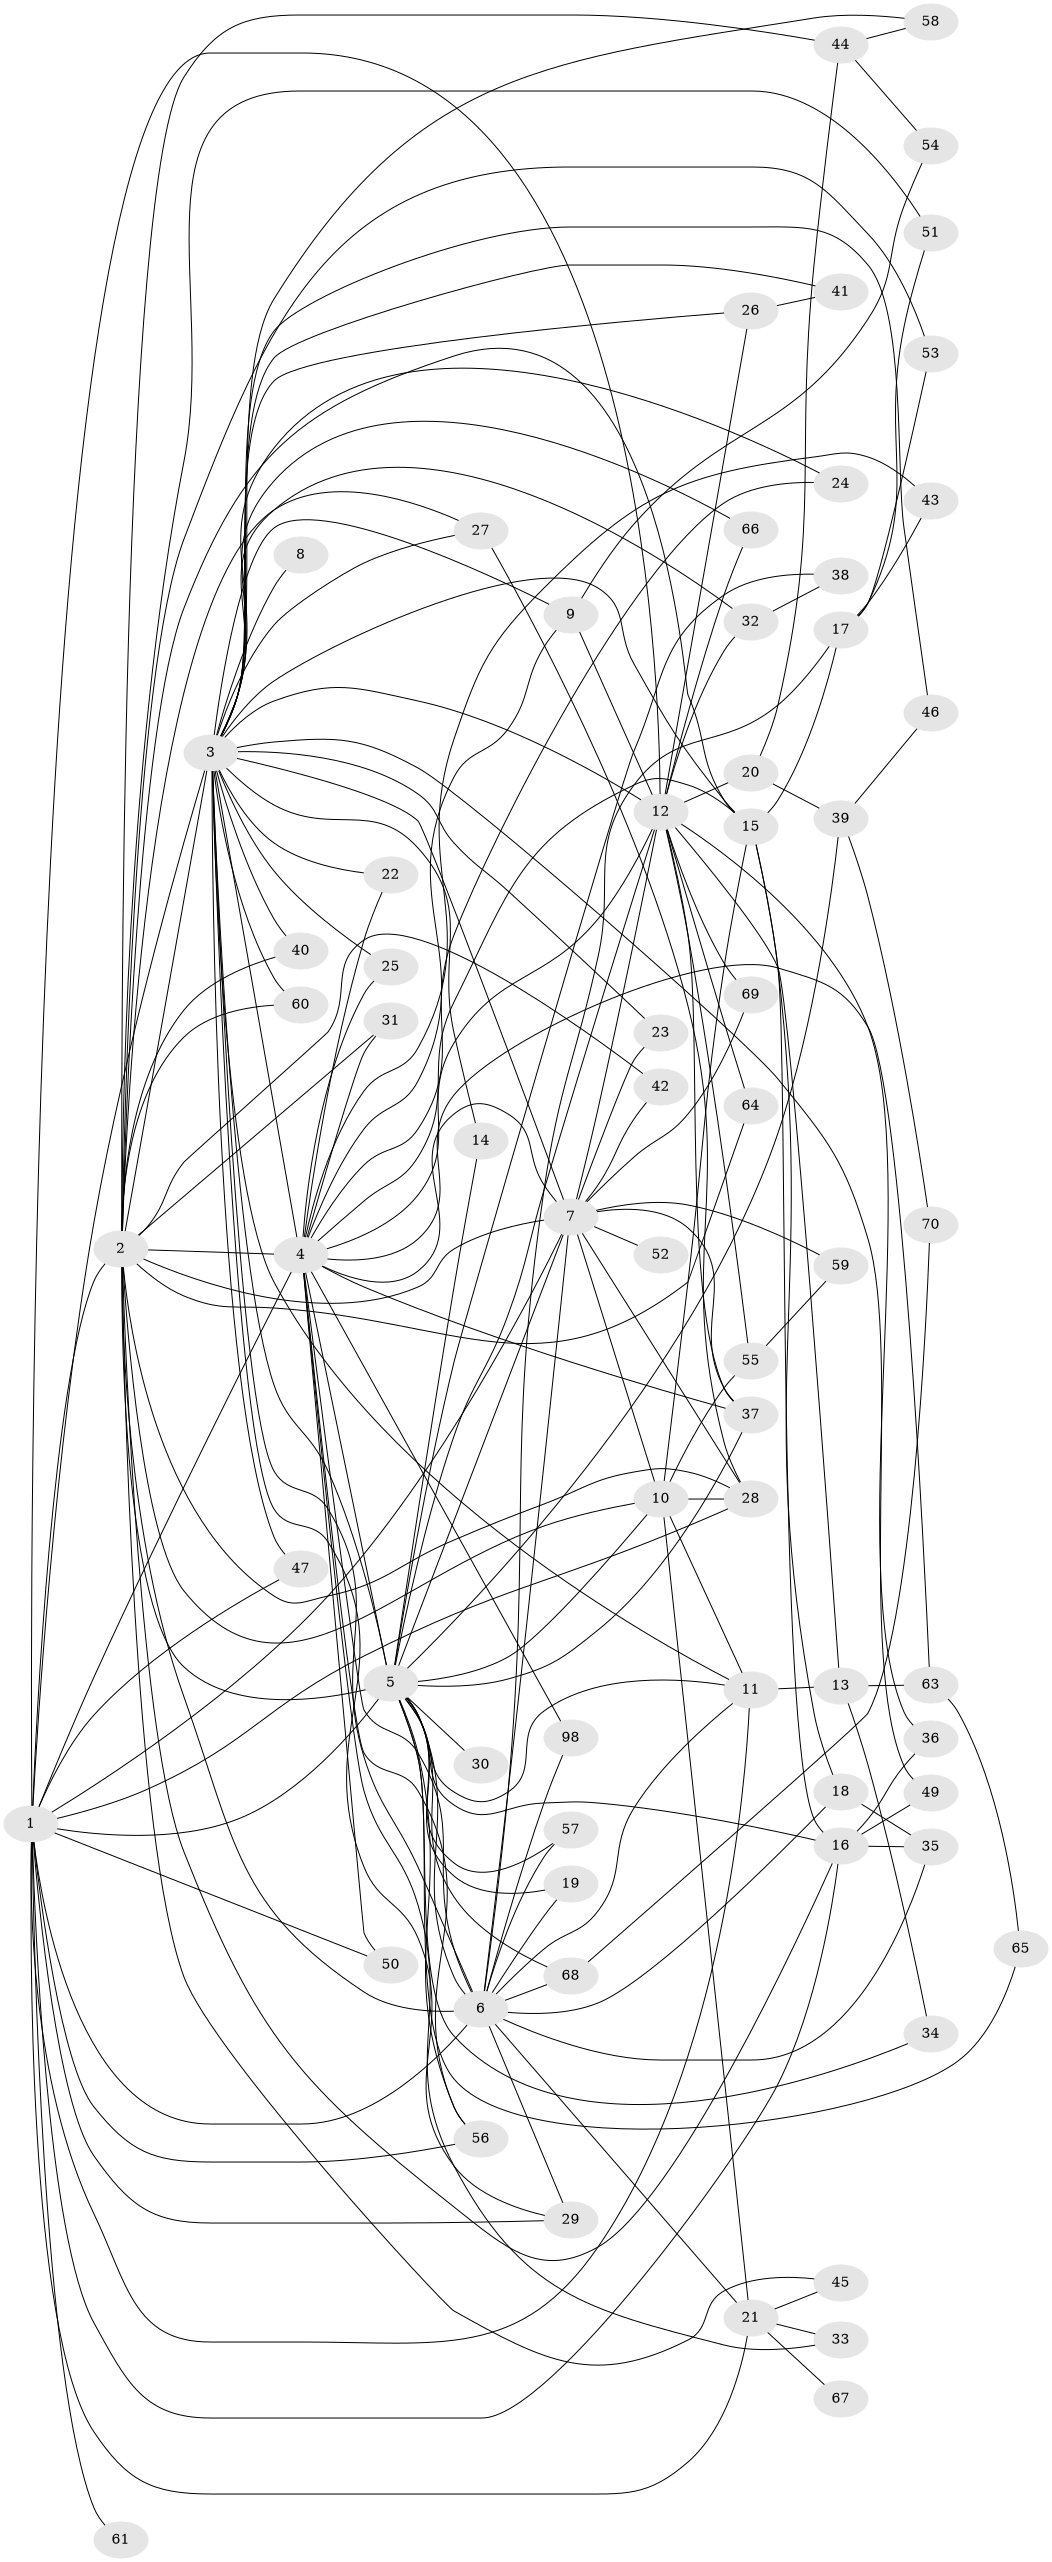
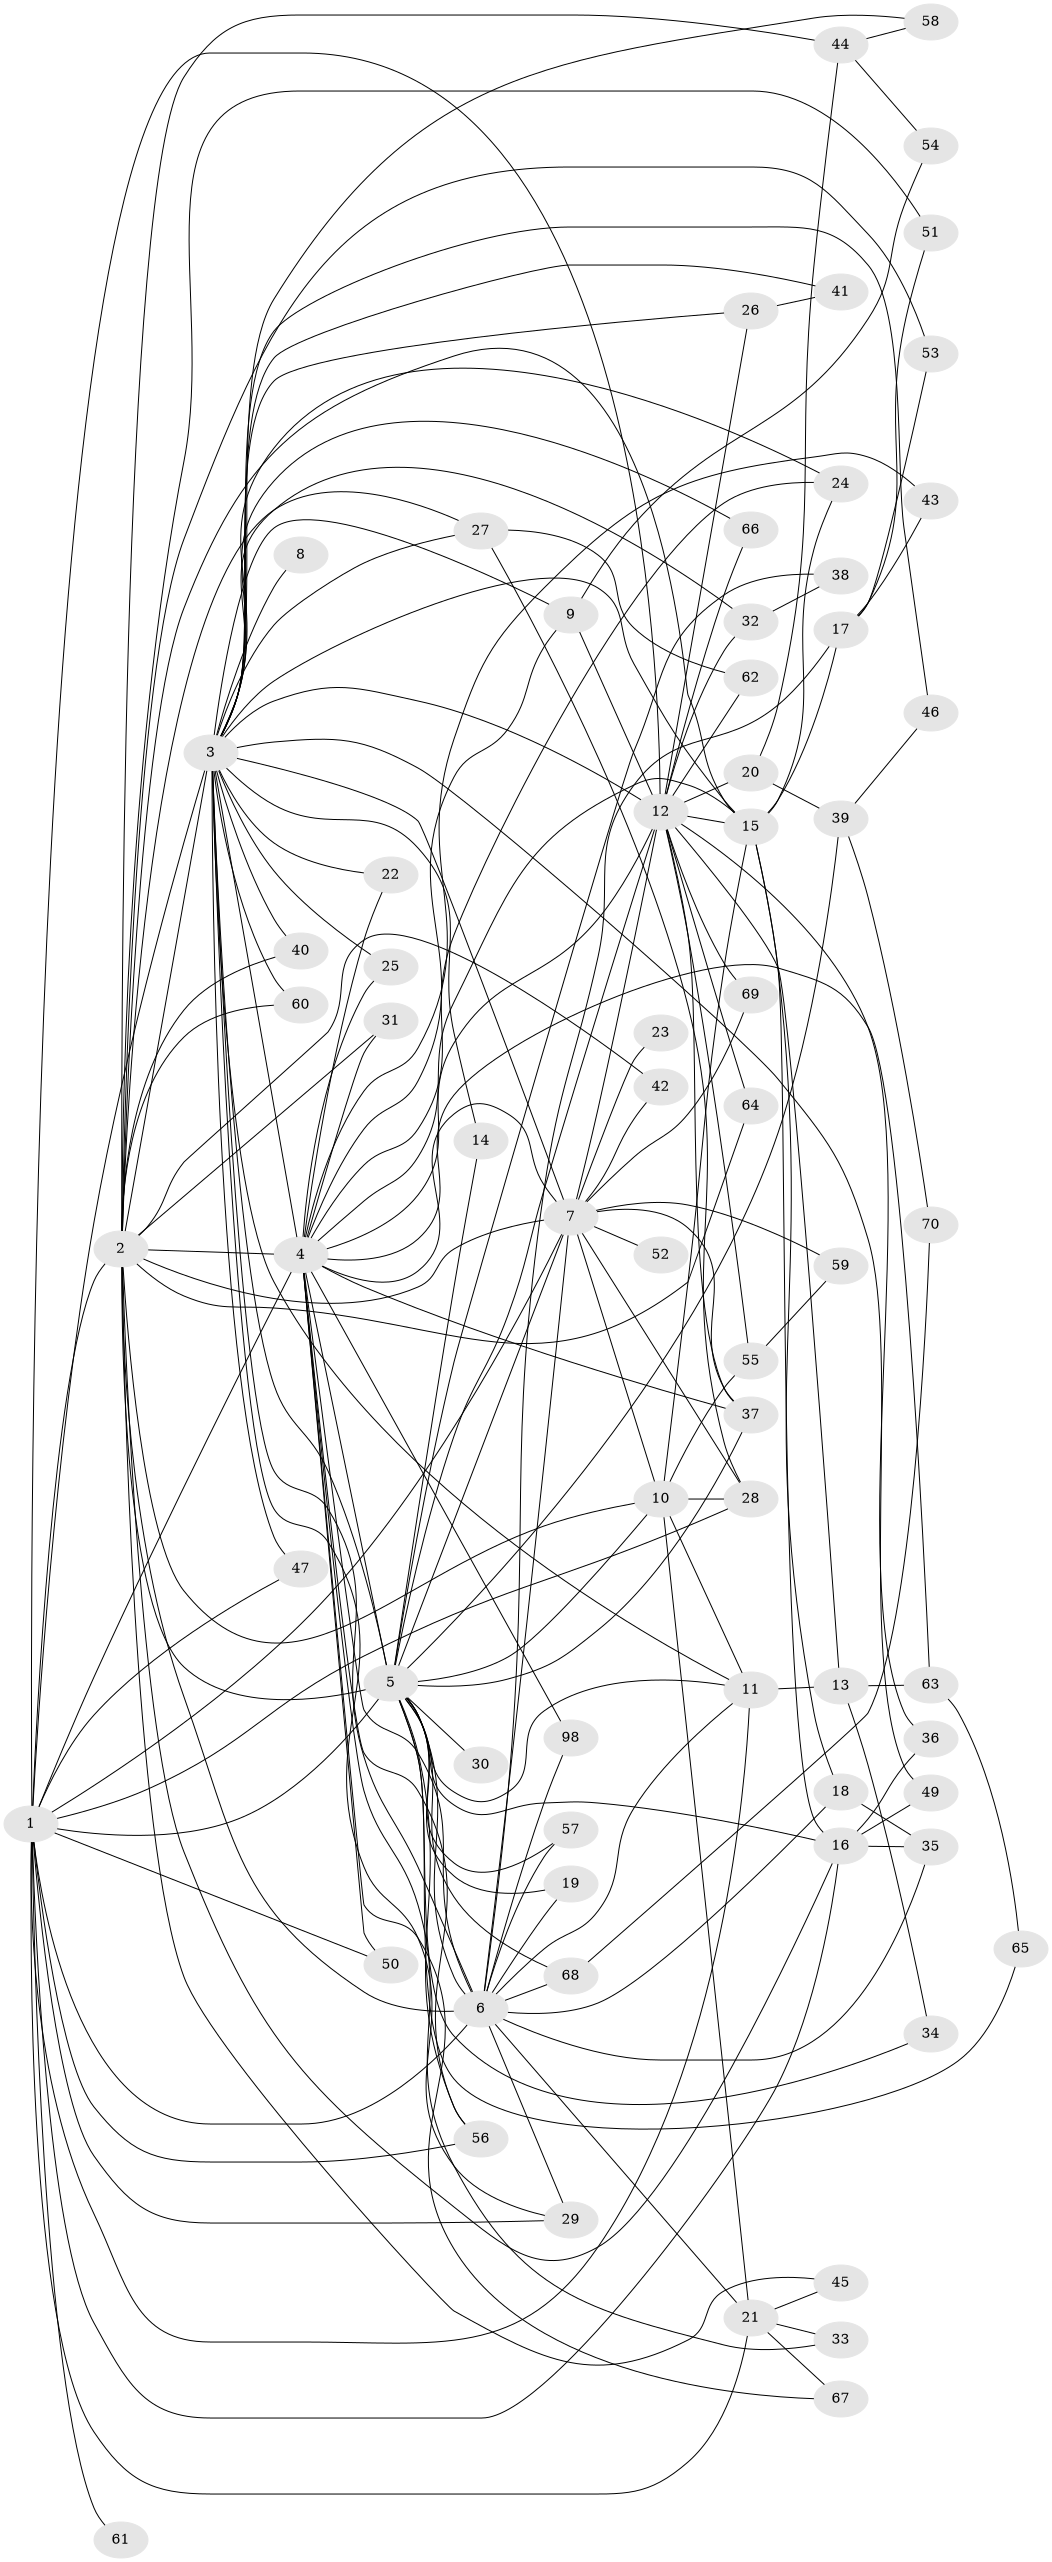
  graph {
    rankdir=LR
    node [color=gray90 style=filled]
    edge [weight=1.0]
    1
    2
    3
    4
    5
    6
    7
    11
    12
    16
    21
    28
    29
    47
    50
    56
    61
    10
    15
    27
    31
    40
    42
    44
    45
    51
    53
    60
    64
    8
    9
    14
    22
    23
    24
    25
    26
    32
    41
    46
    49
    58
    66
    33
    37
    43
    n47 [label=98]
    63
    67
    19
    30
    34
    38
    39
    57
    65
    68
    17
    18
    35
    52
    59
    69
    13
    55
    20
    36
+   62
    54
    70
    1 -- 2
    1 -- 3 [weight=3.0]
    1 -- 4 [weight=2.0]
    1 -- 5 [weight=2.0]
    1 -- 6
    1 -- 7
    1 -- 11
    1 -- 12
    1 -- 16
    1 -- 21
    1 -- 28
    1 -- 29
    1 -- 47
    1 -- 50
    1 -- 56
    1 -- 61
    2 -- 3 [weight=2.0]
    2 -- 4 [weight=3.0]
    2 -- 5 [weight=2.0]
    2 -- 6
    2 -- 7
    2 -- 16
-   2 -- 28
    2 -- 10
    2 -- 15
    2 -- 27
    2 -- 31
    2 -- 40
    2 -- 42
    2 -- 44
    2 -- 45
    2 -- 51
    2 -- 53
    2 -- 60
    2 -- 64
    3 -- 4 [weight=4.0]
    3 -- 5 [weight=4.0]
    3 -- 6 [weight=3.0]
    3 -- 7 [weight=2.0]
    3 -- 11
    3 -- 12 [weight=12.0]
    3 -- 29
    3 -- 47
    3 -- 15
    3 -- 27
    3 -- 40
    3 -- 60
    3 -- 8 [weight=3.0]
    3 -- 9
    3 -- 14
    3 -- 22
-   3 -- 23
    3 -- 24
    3 -- 25
    3 -- 26
    3 -- 32
    3 -- 41
    3 -- 46
    3 -- 49
    3 -- 58
    3 -- 66
    4 -- 5 [weight=4.0]
    4 -- 6 [weight=2.0]
    4 -- 7 [weight=2.0]
    4 -- 12 [weight=2.0]
    4 -- 50
    4 -- 56
    4 -- 15
    4 -- 31 [weight=2.0]
    4 -- 9
    4 -- 22
    4 -- 24
    4 -- 25 [weight=2.0]
    4 -- 33
    4 -- 37
    4 -- 43
    4 -- n47 [weight=2.0]
    4 -- 63
+   4 -- 67
    5 -- 6 [weight=3.0]
    5 -- 7 [weight=3.0]
    5 -- 11
    5 -- 12 [weight=3.0]
    5 -- 16 [weight=2.0]
    5 -- 56
    5 -- 10 [weight=2.0]
    5 -- 14
    5 -- 37
    5 -- 19 [weight=2.0]
    5 -- 30
    5 -- 34
    5 -- 38
    5 -- 39
    5 -- 57
    5 -- 65
    5 -- 68
    6 -- 7
    6 -- 11
    6 -- 21
    6 -- 29
    6 -- n47
    6 -- 19
    6 -- 57
    6 -- 68
    6 -- 17
    6 -- 18
    6 -- 35
    7 -- 12
    7 -- 28
    7 -- 10
    7 -- 42
    7 -- 23
    7 -- 37
    7 -- 52
    7 -- 59
    7 -- 69
    11 -- 13
+   12 -- 15
    12 -- 64
    12 -- 26
    12 -- 32
    12 -- 66
    12 -- 37 [weight=2.0]
    12 -- 69
    12 -- 13
    12 -- 55
    12 -- 20 [weight=2.0]
    12 -- 36
+   12 -- 62
    16 -- 49
    16 -- 35
    16 -- 36
    21 -- 45
    21 -- 33
    21 -- 67
    10 -- 11
    10 -- 21
    10 -- 28 [weight=3.0]
    10 -- 15 [weight=2.0]
    10 -- 55
    15 -- 16
+   15 -- 24
    15 -- 17
    15 -- 18
    27 -- 28
+   27 -- 62
    44 -- 58
    44 -- 54
    9 -- 12 [weight=2.0]
    9 -- 54
    26 -- 41
    32 -- 38
    63 -- 65
    39 -- 46
    39 -- 70
    68 -- 70
    17 -- 51
    17 -- 53
    17 -- 43
    18 -- 35
    13 -- 63
    13 -- 34
    55 -- 59
    20 -- 44
    20 -- 39
  }
